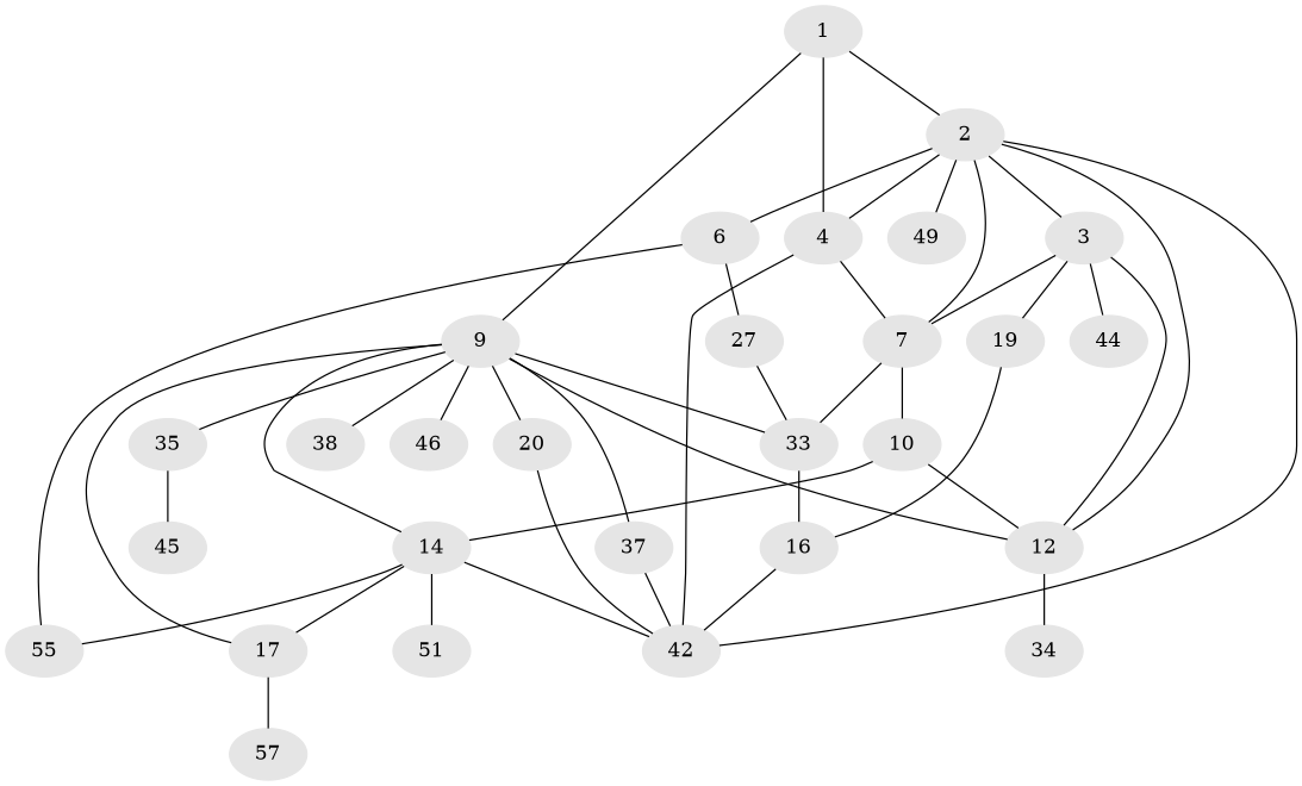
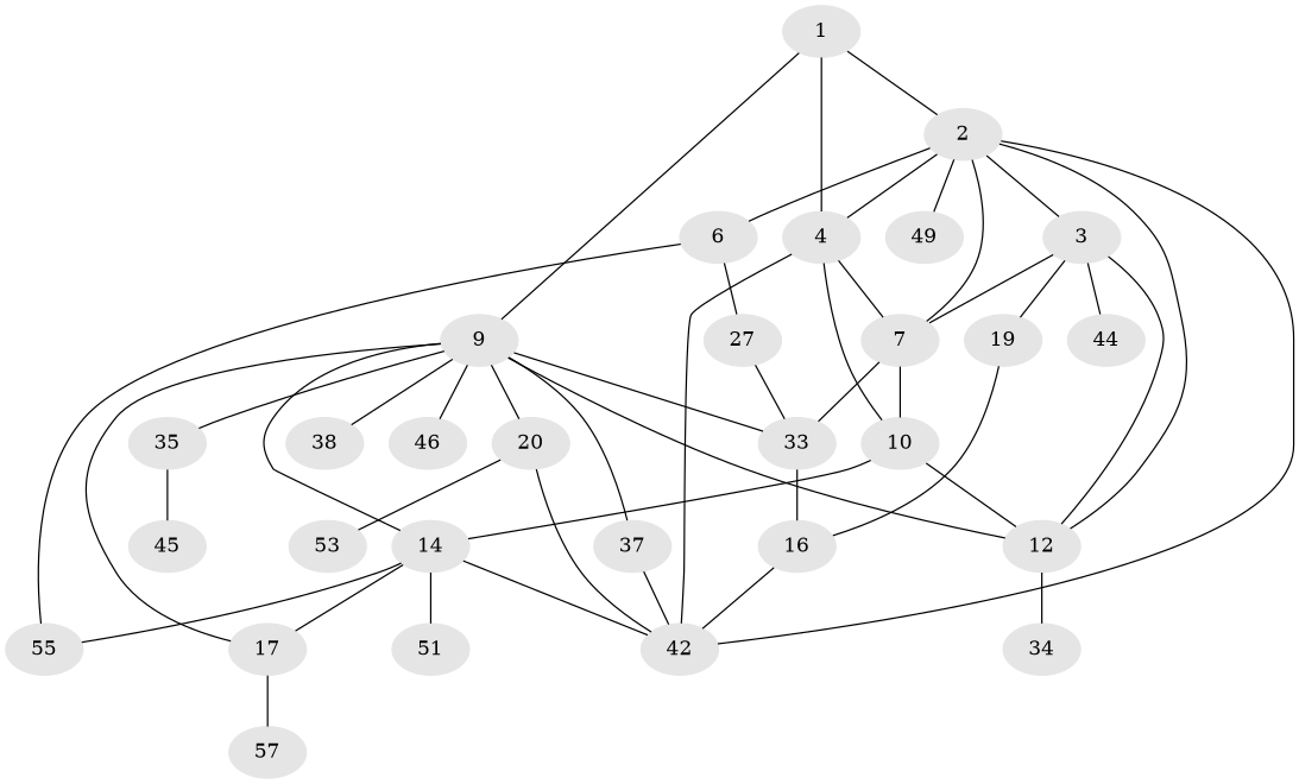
  graph {
    node [color=gray90 style=filled]
    1 [super="+39+8"]
    2 [super="+41"]
    4 [super="+60"]
    9 [super="+29+11+16+23"]
    3 [super="+5"]
    6 [super="+25"]
    7 [super="+18+30"]
    12 [super="+13+31"]
    42 [super="+48"]
    49
    10 [super="+22"]
    33 [super="+54"]
    14 [super="+24+15"]
    17
    20 [super="+43"]
    35
    37 [super="+47"]
    38
    46
    19 [super="+26+21"]
    44
    27
    55
    34
    n25 [label=16 super="+50"]
    51
    n27 [label=57]
+   53
    45
    1 -- 2
    1 -- 4
    1 -- 9
    2 -- 4
    2 -- 3
    2 -- 6
    2 -- 7
    2 -- 12
    2 -- 42
    2 -- 49
    4 -- 7
    4 -- 42
+   4 -- 10
    9 -- 12
    9 -- 33
    9 -- 14
    9 -- 17
    9 -- 20
    9 -- 35
    9 -- 37
    9 -- 38
    9 -- 46
    3 -- 7
    3 -- 12
    3 -- 19
    3 -- 44
    6 -- 27
    6 -- 55
    7 -- 10 [weight=2]
    7 -- 33
    12 -- 34
    10 -- 12
    10 -- 14
    33 -- n25
    14 -- 42
    14 -- 17
    14 -- 55
    14 -- 51
    17 -- n27
    20 -- 42
+   20 -- 53
    35 -- 45
    37 -- 42
    19 -- n25
    27 -- 33
    n25 -- 42
  }
